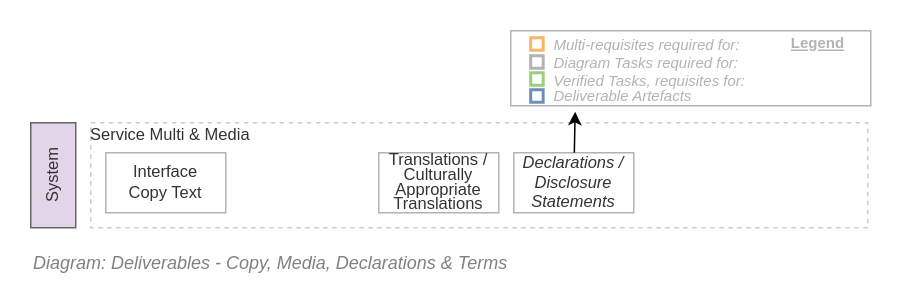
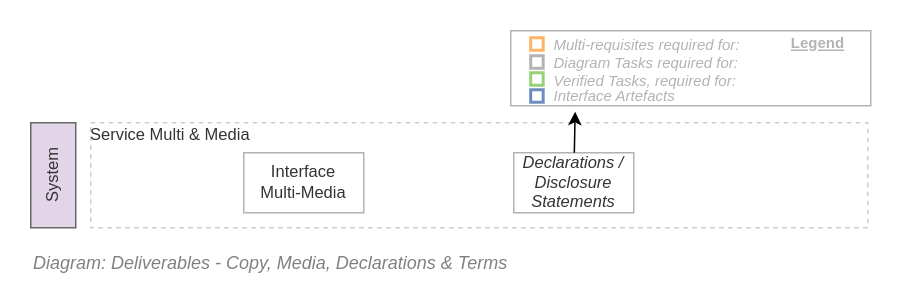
  <mxCell id="0" />
  <mxCell id="1" parent="0" />
  <mxCell id="2" value="Service Multi &amp;amp; Media" style="rounded=0;whiteSpace=wrap;html=1;shadow=0;glass=0;comic=0;strokeColor=#CCCCCC;fillColor=none;fontSize=11;align=left;fontColor=#333333;recursiveResize=0;container=1;collapsible=0;verticalAlign=top;absoluteArcSize=1;spacing=0;spacingTop=-3;dashed=1;" vertex="1" parent="1"><mxGeometry x="60" y="81.34" width="518" height="70" as="geometry" /></mxCell>
  <mxCell id="3" value="Declarations / Disclosure&lt;br style=&quot;font-size: 11px&quot;&gt;Statements" style="rounded=0;whiteSpace=wrap;html=1;shadow=0;glass=0;comic=0;strokeColor=#B3B3B3;fillColor=none;fontSize=11;align=center;fontColor=#333333;recursiveResize=0;container=1;collapsible=0;fontStyle=2" vertex="1" parent="2"><mxGeometry x="282" y="20" width="80" height="40" as="geometry" /></mxCell>
- <mxCell id="4" value="&lt;p style=&quot;line-height: 90%&quot;&gt;Translations / Culturally Appropriate Translations&lt;/p&gt;" style="rounded=0;whiteSpace=wrap;html=1;shadow=0;glass=0;comic=0;strokeColor=#B3B3B3;fillColor=none;fontSize=11;align=center;fontColor=#333333;recursiveResize=0;container=1;collapsible=0;" vertex="1" parent="2"><mxGeometry x="192" y="20" width="80" height="40" as="geometry" /></mxCell>
- <mxCell id="5" value="Interface &lt;br&gt;Copy Text" style="rounded=0;whiteSpace=wrap;html=1;shadow=0;glass=0;comic=0;strokeColor=#B3B3B3;fillColor=none;fontSize=11;align=center;fontColor=#333333;recursiveResize=0;container=1;collapsible=0;" vertex="1" parent="2"><mxGeometry x="10" y="20" width="80" height="40" as="geometry" /></mxCell>
+ <mxCell id="6" value="Interface &lt;br&gt;Multi-Media" style="rounded=0;whiteSpace=wrap;html=1;shadow=0;glass=0;comic=0;strokeColor=#B3B3B3;fillColor=none;fontSize=11;align=center;fontColor=#333333;recursiveResize=0;container=1;collapsible=0;" vertex="1" parent="2"><mxGeometry x="102" y="20" width="80" height="40" as="geometry" /></mxCell>
  <mxCell id="7" value="System" style="rounded=0;whiteSpace=wrap;html=1;shadow=0;glass=0;comic=0;strokeColor=#666666;fillColor=#e1d5e7;fontSize=11;align=center;fontColor=#333333;recursiveResize=0;container=1;collapsible=0;horizontal=0;" vertex="1" parent="1"><mxGeometry x="20" y="81.34" width="30" height="70" as="geometry" /></mxCell>
  <mxCell id="8" value="&lt;font style=&quot;font-size: 12px&quot;&gt;Diagram: Deliverables - Copy, Media, Declarations &amp;amp; Terms&lt;br&gt;&lt;/font&gt;" style="text;strokeColor=none;fillColor=none;html=1;fontSize=24;fontStyle=2;verticalAlign=middle;align=left;shadow=0;glass=0;comic=0;opacity=30;fontColor=#808080;rounded=0;" vertex="1" parent="1"><mxGeometry x="20" y="161.34" width="520" height="20" as="geometry" /></mxCell>
  <mxCell id="9" style="rounded=0;orthogonalLoop=1;jettySize=auto;html=1;entryX=0.621;entryY=1.038;entryDx=0;entryDy=0;entryPerimeter=0;" edge="1" parent="1" source="3"><mxGeometry relative="1" as="geometry"><mxPoint x="382.92" y="74" as="targetPoint" /></mxGeometry></mxCell>
  <mxCell id="10" value="" style="rounded=0;whiteSpace=wrap;html=1;fontSize=10;align=left;container=1;collapsible=0;fontColor=#B3B3B3;strokeColor=#B3B3B3;" vertex="1" parent="1"><mxGeometry x="340" y="20" width="240" height="50" as="geometry" /></mxCell>
  <mxCell id="11" value="" style="whiteSpace=wrap;html=1;aspect=fixed;fillColor=none;fontSize=10;align=left;fontStyle=2;strokeWidth=2;strokeColor=#FFB366;" vertex="1" parent="10"><mxGeometry x="13.294" y="4.667" width="8.333" height="8.333" as="geometry" /></mxCell>
  <mxCell id="12" value="" style="whiteSpace=wrap;html=1;aspect=fixed;fillColor=none;fontSize=10;align=left;fontStyle=2;strokeWidth=2;strokeColor=#97D077;" vertex="1" parent="10"><mxGeometry x="13.294" y="28" width="8.333" height="8.333" as="geometry" /></mxCell>
  <mxCell id="13" value="" style="whiteSpace=wrap;html=1;aspect=fixed;strokeColor=#6c8ebf;fontSize=10;align=left;fontStyle=2;strokeWidth=2;fillColor=none;" vertex="1" parent="10"><mxGeometry x="13.294" y="39.333" width="8.333" height="8.333" as="geometry" /></mxCell>
  <mxCell id="14" value="Multi-requisites required for:" style="text;html=1;strokeColor=none;fillColor=none;align=left;verticalAlign=middle;whiteSpace=wrap;rounded=0;fontSize=10;fontStyle=2;fontColor=#B3B3B3;" vertex="1" parent="10"><mxGeometry x="26.595" y="4.667" width="213.405" height="8.333" as="geometry" /></mxCell>
- <mxCell id="15" value="Verified Tasks, requisites for:" style="text;html=1;strokeColor=none;fillColor=none;align=left;verticalAlign=middle;whiteSpace=wrap;rounded=0;fontSize=10;fontStyle=2;fontColor=#B3B3B3;" vertex="1" parent="10"><mxGeometry x="26.59" y="30" width="213.41" height="6.33" as="geometry" /></mxCell>
- <mxCell id="16" value="Deliverable Artefacts" style="text;html=1;strokeColor=none;fillColor=none;align=left;verticalAlign=middle;whiteSpace=wrap;rounded=0;fontSize=10;fontStyle=2;fontColor=#B3B3B3;" vertex="1" parent="10"><mxGeometry x="26.595" y="39.333" width="213.405" height="8.333" as="geometry" /></mxCell>
+ <mxCell id="15" value="Verified Tasks, required for:" style="text;html=1;strokeColor=none;fillColor=none;align=left;verticalAlign=middle;whiteSpace=wrap;rounded=0;fontSize=10;fontStyle=2;fontColor=#B3B3B3;" vertex="1" parent="10"><mxGeometry x="26.59" y="30" width="213.41" height="6.33" as="geometry" /></mxCell>
+ <mxCell id="16" value="Interface Artefacts" style="text;html=1;strokeColor=none;fillColor=none;align=left;verticalAlign=middle;whiteSpace=wrap;rounded=0;fontSize=10;fontStyle=2;fontColor=#B3B3B3;" vertex="1" parent="10"><mxGeometry x="26.595" y="39.333" width="213.405" height="8.333" as="geometry" /></mxCell>
  <mxCell id="17" value="Legend" style="text;html=1;strokeColor=none;fillColor=none;align=center;verticalAlign=middle;whiteSpace=wrap;rounded=0;fontSize=10;fontStyle=5;fontColor=#B3B3B3;" vertex="1" parent="10"><mxGeometry x="180" width="50" height="16.67" as="geometry" /></mxCell>
  <mxCell id="18" value="" style="whiteSpace=wrap;html=1;aspect=fixed;fontSize=10;align=left;fontStyle=2;strokeWidth=2;fontColor=#333333;fillColor=none;strokeColor=#B3B3B3;" vertex="1" parent="10"><mxGeometry x="13.294" y="16.667" width="8.333" height="8.333" as="geometry" /></mxCell>
  <mxCell id="19" value="Diagram Tasks required for:" style="text;html=1;strokeColor=none;fillColor=none;align=left;verticalAlign=middle;whiteSpace=wrap;rounded=0;fontSize=10;fontStyle=2;fontColor=#B3B3B3;" vertex="1" parent="10"><mxGeometry x="26.595" y="16.667" width="213.405" height="8.333" as="geometry" /></mxCell>
